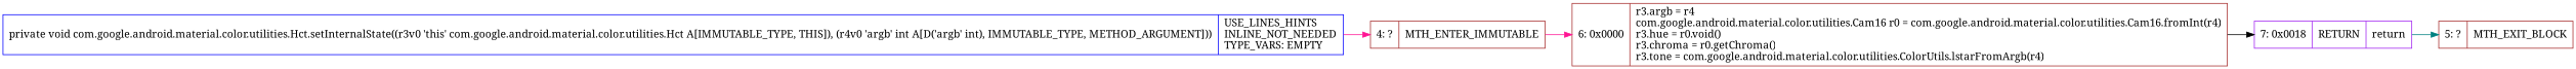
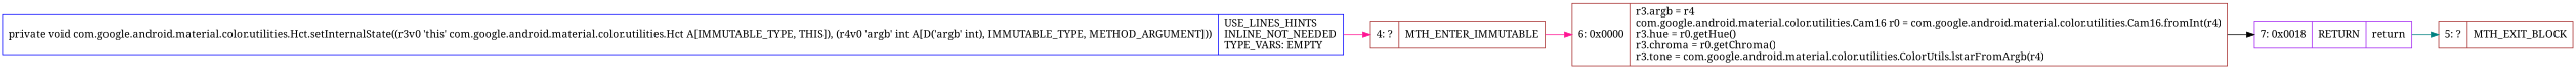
  digraph {
    fontname="Noto Serif"
    rankdir=LR
    node [color=brown fontname="Noto Serif" shape=record]
    edge [color=deeppink fontname="Noto Serif"]
    n1 [label="{4\:\ ?|MTH_ENTER_IMMUTABLE\l}"]
-   n2 [label="{6\:\ 0x0000|r3.argb = r4\lcom.google.android.material.color.utilities.Cam16 r0 = com.google.android.material.color.utilities.Cam16.fromInt(r4)\lr3.hue = r0.void()\lr3.chroma = r0.getChroma()\lr3.tone = com.google.android.material.color.utilities.ColorUtils.lstarFromArgb(r4)\l}"]
+   n2 [label="{6\:\ 0x0000|r3.argb = r4\lcom.google.android.material.color.utilities.Cam16 r0 = com.google.android.material.color.utilities.Cam16.fromInt(r4)\lr3.hue = r0.getHue()\lr3.chroma = r0.getChroma()\lr3.tone = com.google.android.material.color.utilities.ColorUtils.lstarFromArgb(r4)\l}"]
    n3 [color=purple label="{7\:\ 0x0018|RETURN\l|return\l}"]
    n4 [label="{5\:\ ?|MTH_EXIT_BLOCK\l}"]
    n5 [color=blue label="{private void com.google.android.material.color.utilities.Hct.setInternalState((r3v0 'this' com.google.android.material.color.utilities.Hct A[IMMUTABLE_TYPE, THIS]), (r4v0 'argb' int A[D('argb' int), IMMUTABLE_TYPE, METHOD_ARGUMENT]))  | USE_LINES_HINTS\lINLINE_NOT_NEEDED\lTYPE_VARS: EMPTY\l}"]
    n1 -> n2
    n2 -> n3 [color=black]
    n3 -> n4 [color=teal]
    n5 -> n1
  }
